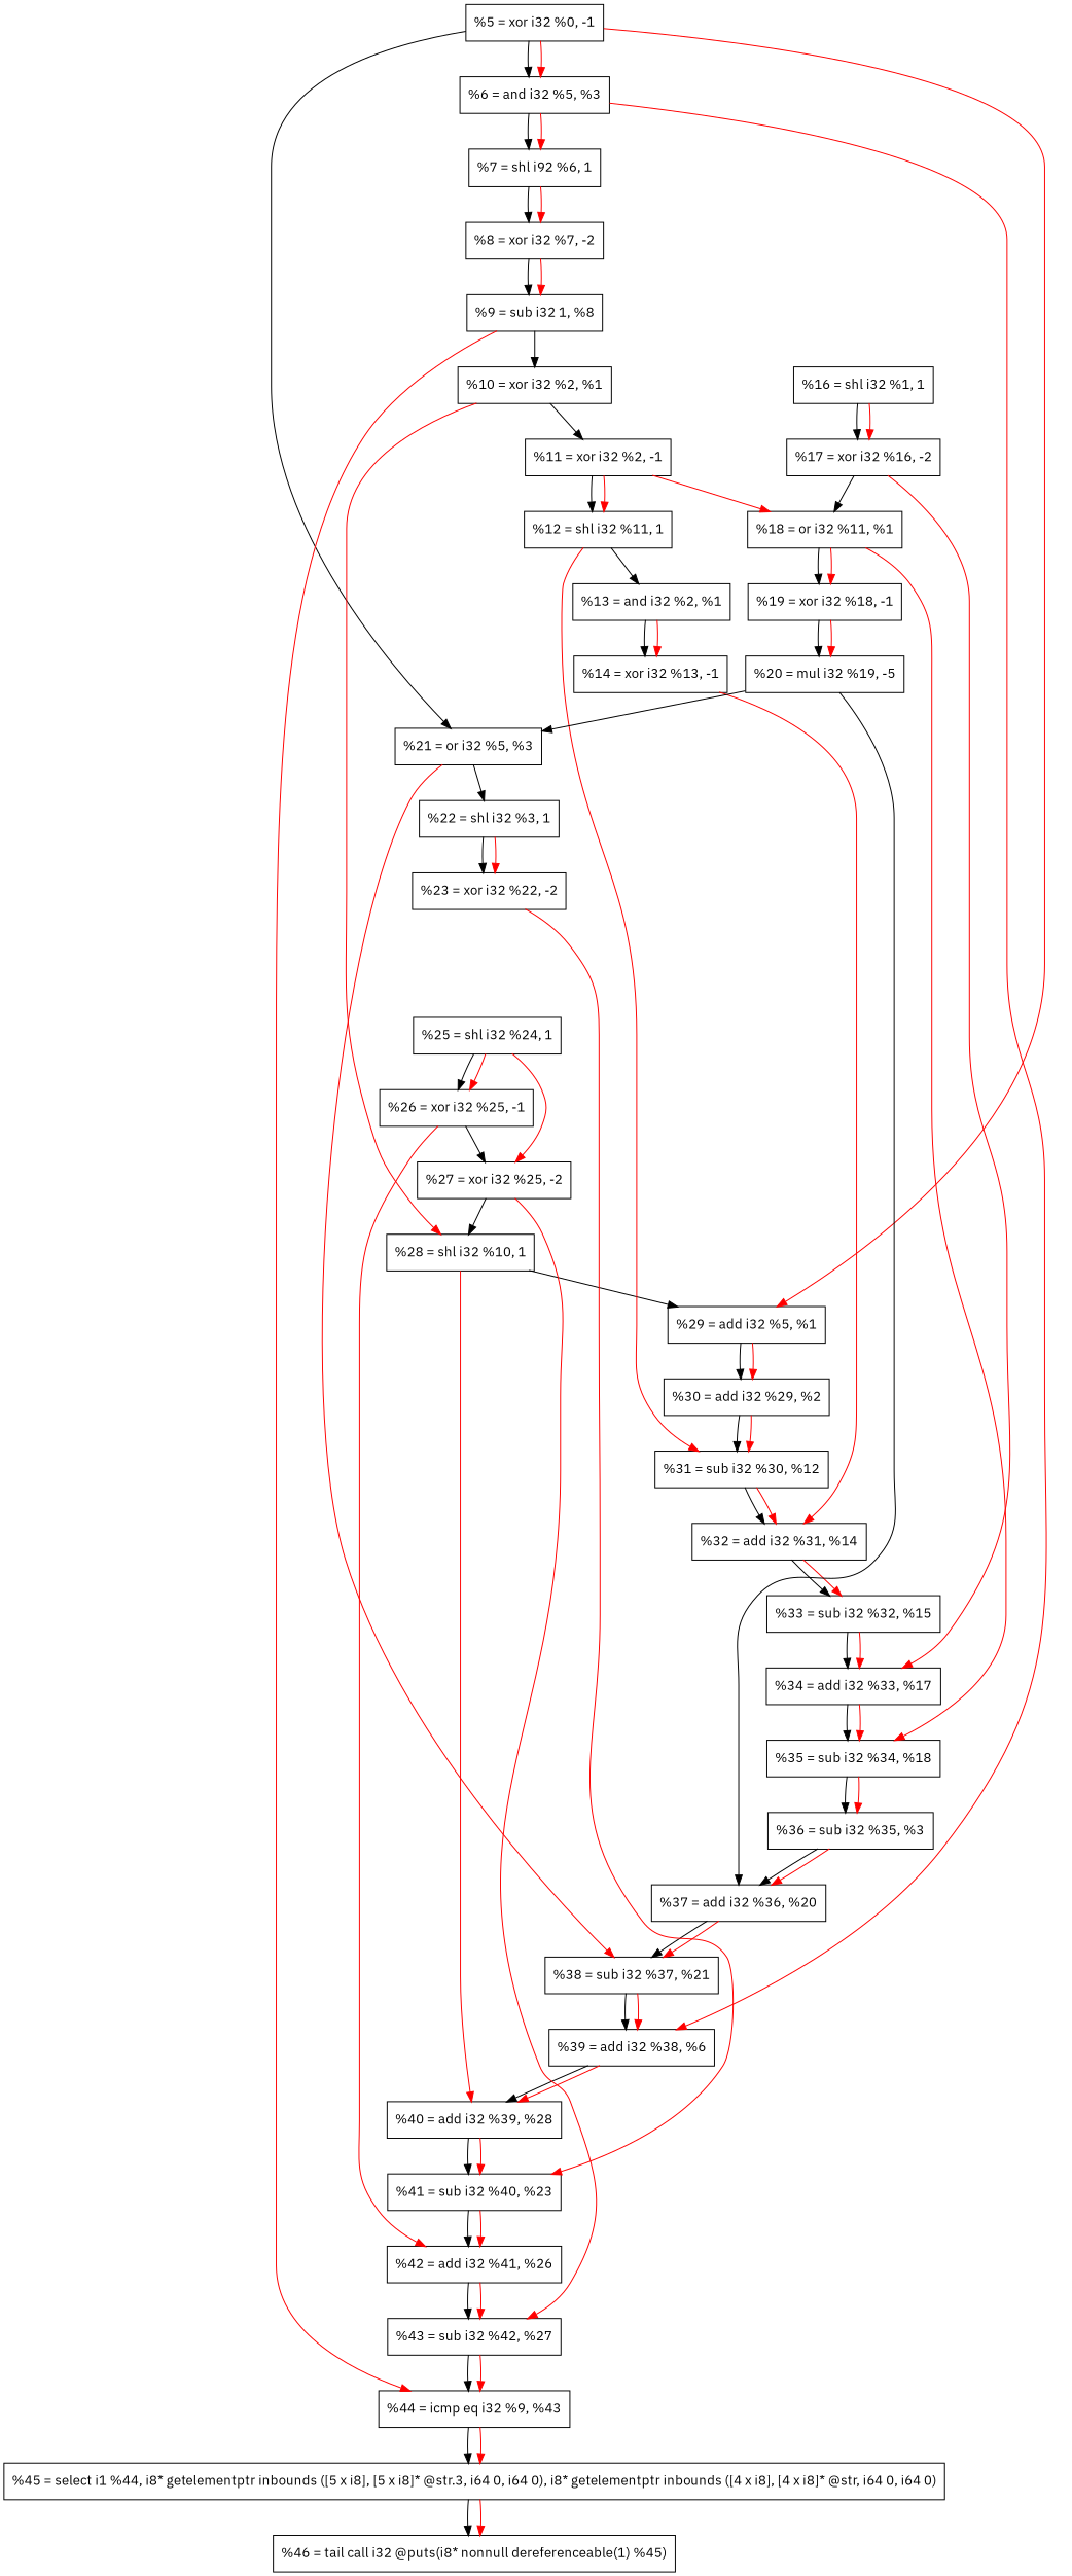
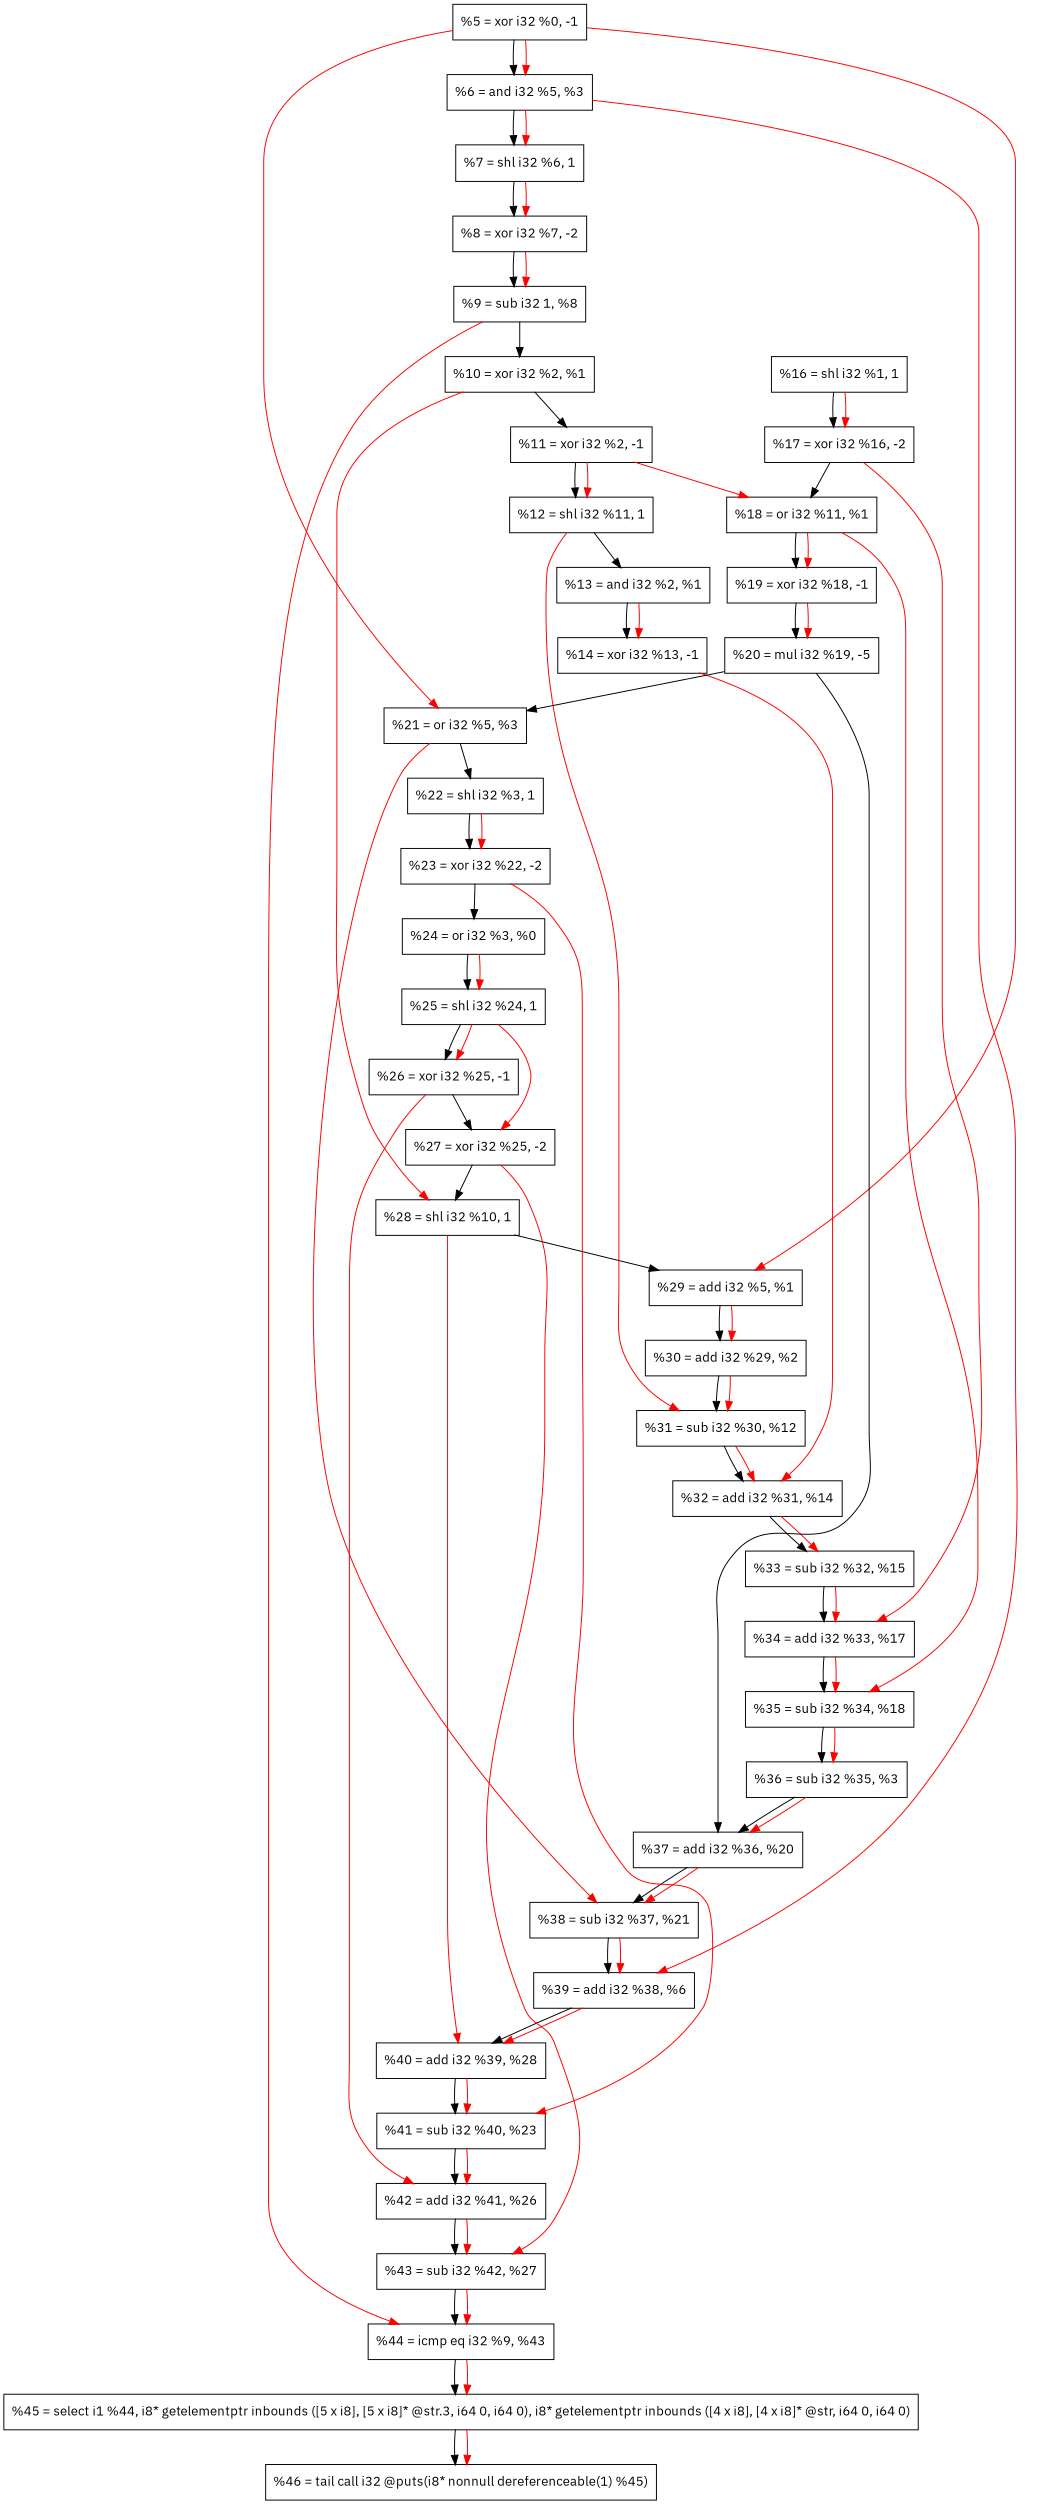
  digraph {
    fontname="IBM Plex Sans"
    node [fontname="IBM Plex Sans" shape=record]
    edge [fontname="IBM Plex Sans" color=red]
    n1 [label="  %5 = xor i32 %0, -1"]
    n2 [label="  %6 = and i32 %5, %3"]
    n3 [label="  %21 = or i32 %5, %3"]
    n4 [label="  %29 = add i32 %5, %1"]
-   n5 [label="%7 = shl i92 %6, 1"]
+   n5 [label="  %7 = shl i32 %6, 1"]
    n6 [label="  %39 = add i32 %38, %6"]
    n7 [label="  %22 = shl i32 %3, 1"]
    n8 [label="  %38 = sub i32 %37, %21"]
    n9 [label="  %30 = add i32 %29, %2"]
    n10 [label="  %8 = xor i32 %7, -2"]
    n11 [label="  %40 = add i32 %39, %28"]
    n12 [label="  %9 = sub i32 1, %8"]
    n13 [label="  %10 = xor i32 %2, %1"]
    n14 [label="  %44 = icmp eq i32 %9, %43"]
    n15 [label="  %11 = xor i32 %2, -1"]
    n16 [label="  %28 = shl i32 %10, 1"]
    n17 [label="  %45 = select i1 %44, i8* getelementptr inbounds ([5 x i8], [5 x i8]* @str.3, i64 0, i64 0), i8* getelementptr inbounds ([4 x i8], [4 x i8]* @str, i64 0, i64 0)"]
    n18 [label="  %12 = shl i32 %11, 1"]
    n19 [label="  %18 = or i32 %11, %1"]
    n20 [label="  %13 = and i32 %2, %1"]
    n21 [label="  %31 = sub i32 %30, %12"]
    n22 [label="  %19 = xor i32 %18, -1"]
    n23 [label="  %35 = sub i32 %34, %18"]
    n24 [label="  %14 = xor i32 %13, -1"]
    n25 [label="  %32 = add i32 %31, %14"]
    n26 [label="  %33 = sub i32 %32, %15"]
    n27 [label="  %16 = shl i32 %1, 1"]
    n28 [label="  %17 = xor i32 %16, -2"]
    n29 [label="  %34 = add i32 %33, %17"]
    n30 [label="  %20 = mul i32 %19, -5"]
    n31 [label="  %36 = sub i32 %35, %3"]
    n32 [label="  %37 = add i32 %36, %20"]
    n33 [label="  %23 = xor i32 %22, -2"]
+   n34 [label="  %24 = or i32 %3, %0"]
    n35 [label="  %41 = sub i32 %40, %23"]
    n36 [label="  %25 = shl i32 %24, 1"]
    n37 [label="  %42 = add i32 %41, %26"]
    n38 [label="  %26 = xor i32 %25, -1"]
    n39 [label="  %27 = xor i32 %25, -2"]
    n40 [label="  %43 = sub i32 %42, %27"]
    n41 [label="  %46 = tail call i32 @puts(i8* nonnull dereferenceable(1) %45)"]
    n1 -> n2 [color=""]
    n1 -> n2
-   n1 -> n3 [color=black]
+   n1 -> n3
    n1 -> n4
    n2 -> n5 [color=""]
    n2 -> n5
    n2 -> n6
    n3 -> n7 [color=""]
    n3 -> n8
    n4 -> n9 [color=""]
    n4 -> n9
    n5 -> n10 [color=""]
    n5 -> n10
    n6 -> n11 [color=""]
    n6 -> n11
    n7 -> n33 [color=""]
    n7 -> n33
    n8 -> n6 [color=""]
    n8 -> n6
    n9 -> n21 [color=""]
    n9 -> n21
    n10 -> n12 [color=""]
    n10 -> n12
    n11 -> n35 [color=""]
    n11 -> n35
    n12 -> n13 [color=""]
    n12 -> n14
    n13 -> n15 [color=""]
    n13 -> n16
    n14 -> n17 [color=""]
    n14 -> n17
    n15 -> n18 [color=""]
    n15 -> n18
    n15 -> n19
    n16 -> n4 [color=""]
    n16 -> n11
    n17 -> n41 [color=""]
    n17 -> n41
    n18 -> n20 [color=""]
    n18 -> n21
    n19 -> n22 [color=""]
    n19 -> n22
    n19 -> n23
    n20 -> n24 [color=""]
    n20 -> n24
    n21 -> n25 [color=""]
    n21 -> n25
    n22 -> n30 [color=""]
    n22 -> n30
    n23 -> n31 [color=""]
    n23 -> n31
    n24 -> n25
    n25 -> n26 [color=""]
    n25 -> n26
    n26 -> n29 [color=""]
    n26 -> n29
    n27 -> n28 [color=""]
    n27 -> n28
    n28 -> n19 [color=""]
    n28 -> n29
    n29 -> n23 [color=""]
    n29 -> n23
    n30 -> n3 [color=""]
    n30 -> n32 [color=black]
    n31 -> n32 [color=""]
    n31 -> n32
    n32 -> n8 [color=""]
    n32 -> n8
+   n33 -> n34 [color=""]
    n33 -> n35
+   n34 -> n36 [color=""]
+   n34 -> n36
    n35 -> n37 [color=""]
    n35 -> n37
    n36 -> n38 [color=""]
    n36 -> n38
    n36 -> n39
    n37 -> n40 [color=""]
    n37 -> n40
    n38 -> n37
    n38 -> n39 [color=""]
    n39 -> n16 [color=""]
    n39 -> n40
    n40 -> n14 [color=""]
    n40 -> n14
  }
